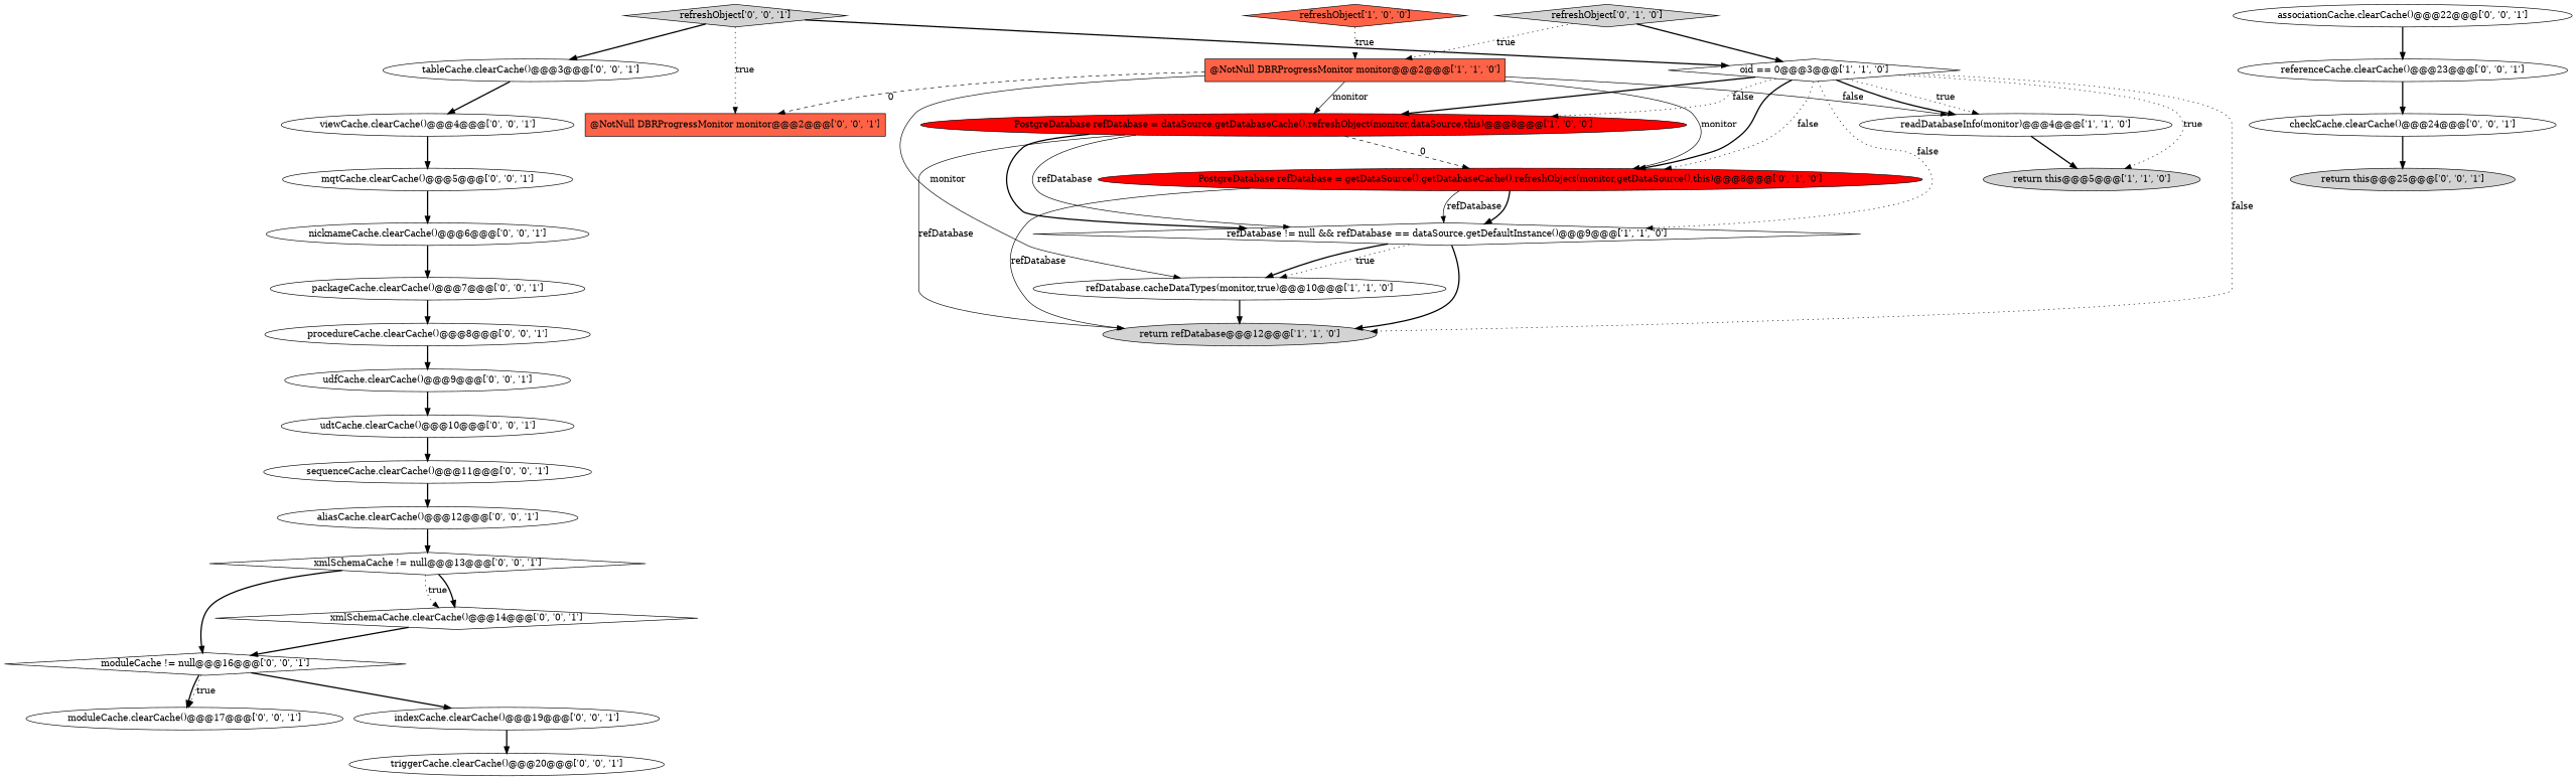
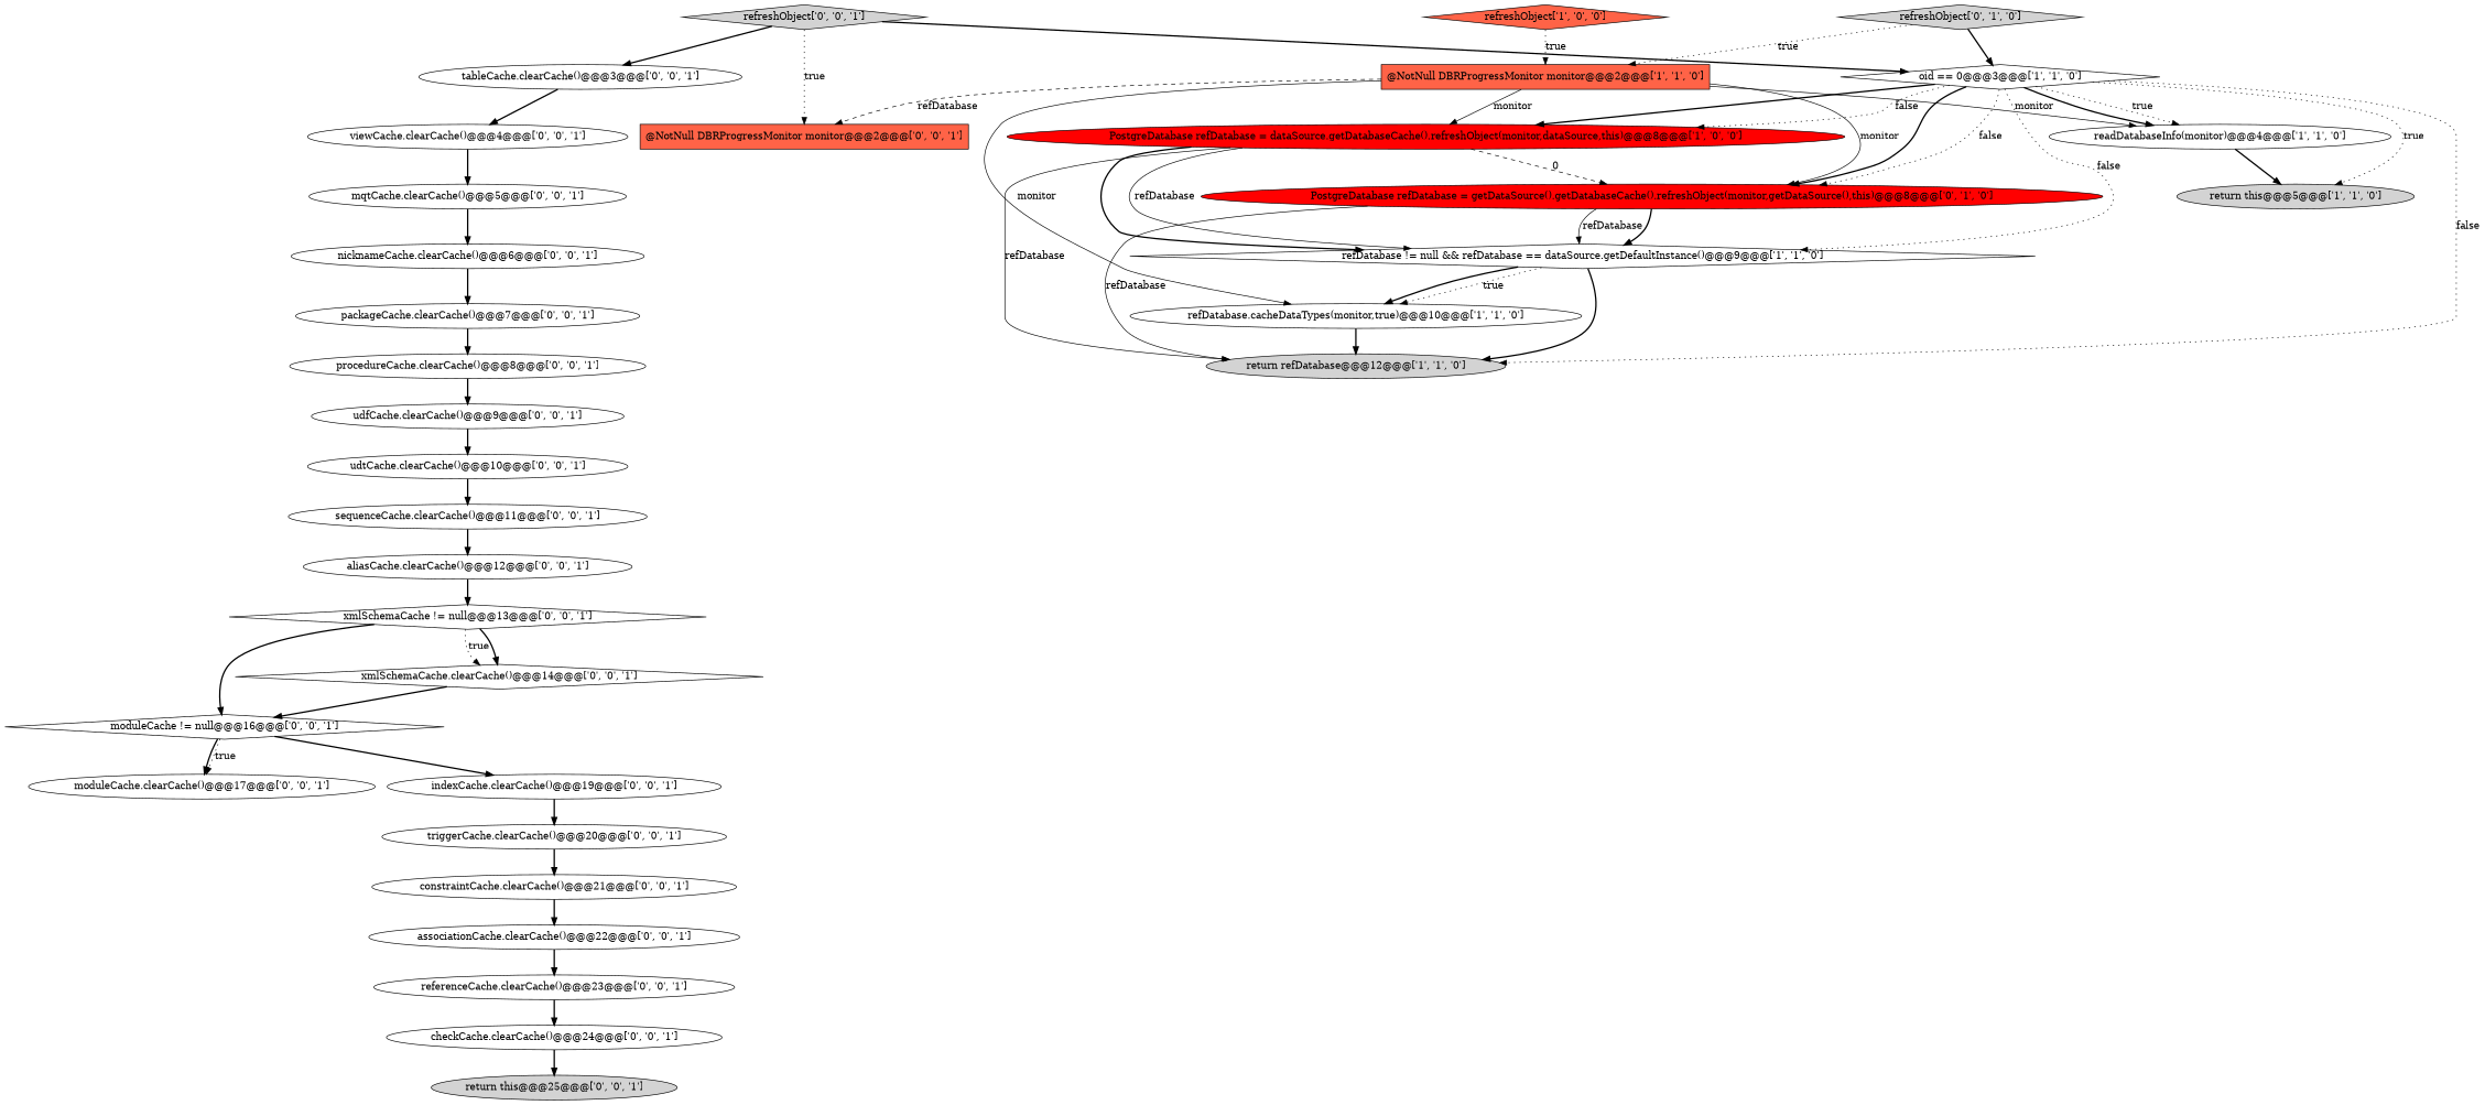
  digraph {
    node [fillcolor=white shape=ellipse style=filled]
    edge [style=bold]
    n1 [label="tableCache.clearCache()@@@3@@@['0', '0', '1']"]
    n2 [label="viewCache.clearCache()@@@4@@@['0', '0', '1']"]
    n3 [label="mqtCache.clearCache()@@@5@@@['0', '0', '1']"]
    n4 [fillcolor=lightgray label="refreshObject['0', '1', '0']" shape=diamond]
    n5 [label="oid == 0@@@3@@@['1', '1', '0']" shape=diamond]
    n6 [fillcolor=tomato label="@NotNull DBRProgressMonitor monitor@@@2@@@['1', '1', '0']" shape=box]
    n7 [label="readDatabaseInfo(monitor)@@@4@@@['1', '1', '0']"]
    n8 [fillcolor=lightgray label="return this@@@5@@@['1', '1', '0']"]
    n9 [fillcolor=red label="PostgreDatabase refDatabase = getDataSource().getDatabaseCache().refreshObject(monitor,getDataSource(),this)@@@8@@@['0', '1', '0']"]
    n10 [fillcolor=lightgray label="return refDatabase@@@12@@@['1', '1', '0']"]
    n11 [label="refDatabase != null && refDatabase == dataSource.getDefaultInstance()@@@9@@@['1', '1', '0']" shape=diamond]
    n12 [fillcolor=red label="PostgreDatabase refDatabase = dataSource.getDatabaseCache().refreshObject(monitor,dataSource,this)@@@8@@@['1', '0', '0']"]
    n13 [label="refDatabase.cacheDataTypes(monitor,true)@@@10@@@['1', '1', '0']"]
    n14 [fillcolor=tomato label="@NotNull DBRProgressMonitor monitor@@@2@@@['0', '0', '1']" shape=box]
    n15 [label="packageCache.clearCache()@@@7@@@['0', '0', '1']"]
    n16 [label="procedureCache.clearCache()@@@8@@@['0', '0', '1']"]
    n17 [label="udfCache.clearCache()@@@9@@@['0', '0', '1']"]
    n18 [label="aliasCache.clearCache()@@@12@@@['0', '0', '1']"]
    n19 [label="xmlSchemaCache != null@@@13@@@['0', '0', '1']" shape=diamond]
    n20 [label="xmlSchemaCache.clearCache()@@@14@@@['0', '0', '1']" shape=diamond]
    n21 [label="moduleCache != null@@@16@@@['0', '0', '1']" shape=diamond]
    n22 [label="moduleCache.clearCache()@@@17@@@['0', '0', '1']"]
    n23 [label="indexCache.clearCache()@@@19@@@['0', '0', '1']"]
    n24 [label="udtCache.clearCache()@@@10@@@['0', '0', '1']"]
    n25 [label="sequenceCache.clearCache()@@@11@@@['0', '0', '1']"]
    n26 [label="triggerCache.clearCache()@@@20@@@['0', '0', '1']"]
+   n27 [label="constraintCache.clearCache()@@@21@@@['0', '0', '1']"]
    n28 [label="associationCache.clearCache()@@@22@@@['0', '0', '1']"]
    n29 [label="referenceCache.clearCache()@@@23@@@['0', '0', '1']"]
    n30 [label="checkCache.clearCache()@@@24@@@['0', '0', '1']"]
    n31 [fillcolor=lightgray label="return this@@@25@@@['0', '0', '1']"]
    n32 [label="nicknameCache.clearCache()@@@6@@@['0', '0', '1']"]
    n33 [fillcolor=lightgray label="refreshObject['0', '0', '1']" shape=diamond]
    n34 [fillcolor=tomato label="refreshObject['1', '0', '0']" shape=diamond]
    n1 -> n2
    n2 -> n3
    n3 -> n32
    n4 -> n5
    n4 -> n6 [label=true style=dotted]
    n5 -> n7 [label=true style=dotted]
    n5 -> n7
    n5 -> n8 [label=true style=dotted]
    n5 -> n9
    n5 -> n9 [label=false style=dotted]
    n5 -> n10 [label=false style=dotted]
    n5 -> n11 [label=false style=dotted]
    n5 -> n12 [label=false style=dotted]
    n5 -> n12
-   n6 -> n7 [label=false style=solid]
+   n6 -> n7 [label=monitor style=solid]
    n6 -> n9 [label=monitor style=solid]
    n6 -> n12 [label=monitor style=solid]
    n6 -> n13 [label=monitor style=solid]
-   n6 -> n14 [label=0 style=dashed]
+   n6 -> n14 [label=refDatabase style=dashed]
    n7 -> n8
    n9 -> n10 [label=refDatabase style=solid]
    n9 -> n11 [label=refDatabase style=solid]
    n9 -> n11
    n11 -> n10
    n11 -> n13 [label=true style=dotted]
    n11 -> n13
    n12 -> n9 [label=0 style=dashed]
    n12 -> n10 [label=refDatabase style=solid]
    n12 -> n11
    n12 -> n11 [label=refDatabase style=solid]
    n13 -> n10
    n15 -> n16
    n16 -> n17
    n17 -> n24
    n18 -> n19
    n19 -> n20 [label=true style=dotted]
    n19 -> n20
    n19 -> n21
    n20 -> n21
    n21 -> n22
    n21 -> n22 [label=true style=dotted]
    n21 -> n23
    n23 -> n26
    n24 -> n25
    n25 -> n18
+   n26 -> n27
+   n27 -> n28
    n28 -> n29
    n29 -> n30
    n30 -> n31
    n32 -> n15
    n33 -> n1
    n33 -> n5
    n33 -> n14 [label=true style=dotted]
    n34 -> n6 [label=true style=dotted]
  }
